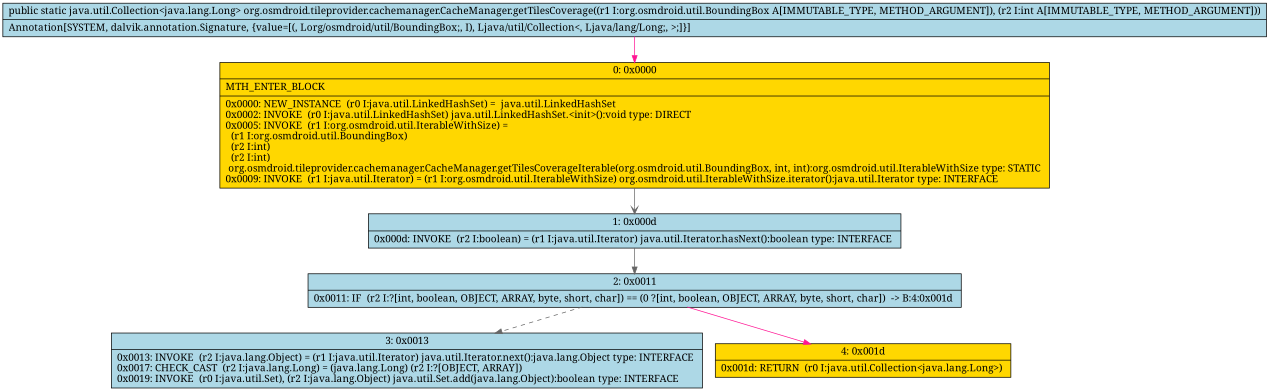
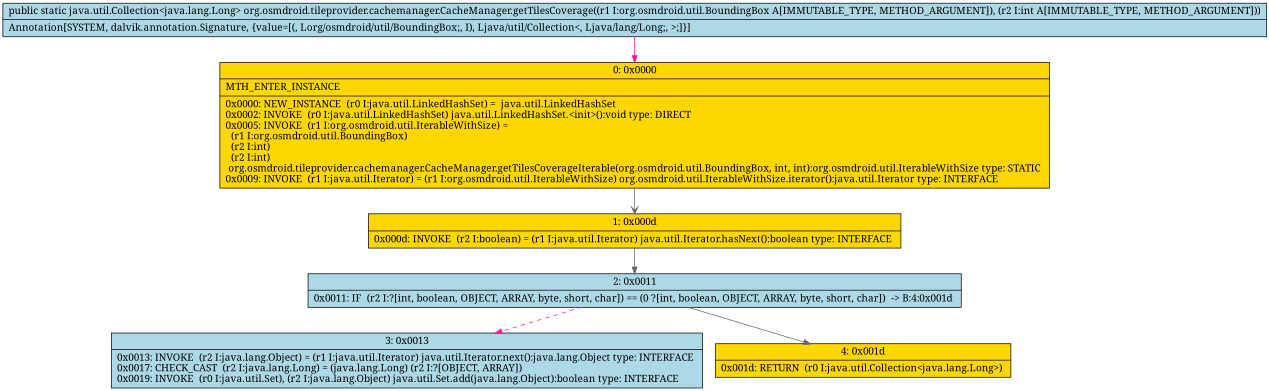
  digraph {
    fontname="Noto Serif"
    node [fillcolor=lightblue fontname="Noto Serif" shape=record style=filled]
    edge [arrowhead=normal color=gray40 fontname="Noto Serif"]
-   n1 [fillcolor=gold label="{0\:\ 0x0000|MTH_ENTER_BLOCK\l|0x0000: NEW_INSTANCE  (r0 I:java.util.LinkedHashSet) =  java.util.LinkedHashSet \l0x0002: INVOKE  (r0 I:java.util.LinkedHashSet) java.util.LinkedHashSet.\<init\>():void type: DIRECT \l0x0005: INVOKE  (r1 I:org.osmdroid.util.IterableWithSize) = \l  (r1 I:org.osmdroid.util.BoundingBox)\l  (r2 I:int)\l  (r2 I:int)\l org.osmdroid.tileprovider.cachemanager.CacheManager.getTilesCoverageIterable(org.osmdroid.util.BoundingBox, int, int):org.osmdroid.util.IterableWithSize type: STATIC \l0x0009: INVOKE  (r1 I:java.util.Iterator) = (r1 I:org.osmdroid.util.IterableWithSize) org.osmdroid.util.IterableWithSize.iterator():java.util.Iterator type: INTERFACE \l}"]
-   n2 [label="{1\:\ 0x000d|0x000d: INVOKE  (r2 I:boolean) = (r1 I:java.util.Iterator) java.util.Iterator.hasNext():boolean type: INTERFACE \l}"]
+   n1 [fillcolor=gold label="{0\:\ 0x0000|MTH_ENTER_INSTANCE\l|0x0000: NEW_INSTANCE  (r0 I:java.util.LinkedHashSet) =  java.util.LinkedHashSet \l0x0002: INVOKE  (r0 I:java.util.LinkedHashSet) java.util.LinkedHashSet.\<init\>():void type: DIRECT \l0x0005: INVOKE  (r1 I:org.osmdroid.util.IterableWithSize) = \l  (r1 I:org.osmdroid.util.BoundingBox)\l  (r2 I:int)\l  (r2 I:int)\l org.osmdroid.tileprovider.cachemanager.CacheManager.getTilesCoverageIterable(org.osmdroid.util.BoundingBox, int, int):org.osmdroid.util.IterableWithSize type: STATIC \l0x0009: INVOKE  (r1 I:java.util.Iterator) = (r1 I:org.osmdroid.util.IterableWithSize) org.osmdroid.util.IterableWithSize.iterator():java.util.Iterator type: INTERFACE \l}"]
+   n2 [fillcolor=gold label="{1\:\ 0x000d|0x000d: INVOKE  (r2 I:boolean) = (r1 I:java.util.Iterator) java.util.Iterator.hasNext():boolean type: INTERFACE \l}"]
    n3 [label="{2\:\ 0x0011|0x0011: IF  (r2 I:?[int, boolean, OBJECT, ARRAY, byte, short, char]) == (0 ?[int, boolean, OBJECT, ARRAY, byte, short, char])  \-\> B:4:0x001d \l}"]
    n4 [label="{3\:\ 0x0013|0x0013: INVOKE  (r2 I:java.lang.Object) = (r1 I:java.util.Iterator) java.util.Iterator.next():java.lang.Object type: INTERFACE \l0x0017: CHECK_CAST  (r2 I:java.lang.Long) = (java.lang.Long) (r2 I:?[OBJECT, ARRAY]) \l0x0019: INVOKE  (r0 I:java.util.Set), (r2 I:java.lang.Object) java.util.Set.add(java.lang.Object):boolean type: INTERFACE \l}"]
    n5 [fillcolor=gold label="{4\:\ 0x001d|0x001d: RETURN  (r0 I:java.util.Collection\<java.lang.Long\>) \l}"]
    n6 [label="{public static java.util.Collection\<java.lang.Long\> org.osmdroid.tileprovider.cachemanager.CacheManager.getTilesCoverage((r1 I:org.osmdroid.util.BoundingBox A[IMMUTABLE_TYPE, METHOD_ARGUMENT]), (r2 I:int A[IMMUTABLE_TYPE, METHOD_ARGUMENT]))  | Annotation[SYSTEM, dalvik.annotation.Signature, \{value=[(, Lorg\/osmdroid\/util\/BoundingBox;, I), Ljava\/util\/Collection\<, Ljava\/lang\/Long;, \>;]\}]\l}"]
    n1 -> n2 [arrowhead=vee]
    n2 -> n3
-   n3 -> n4 [style=dashed]
-   n3 -> n5 [color=deeppink]
+   n3 -> n4 [color=deeppink style=dashed]
+   n3 -> n5
    n6 -> n1 [color=deeppink]
  }
